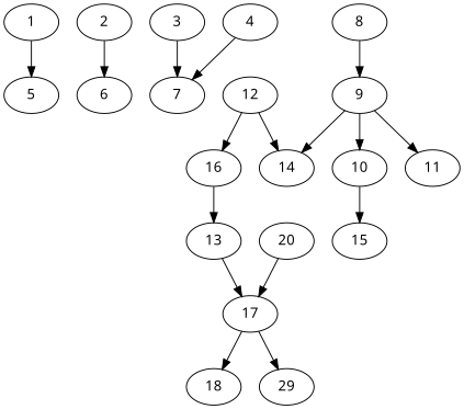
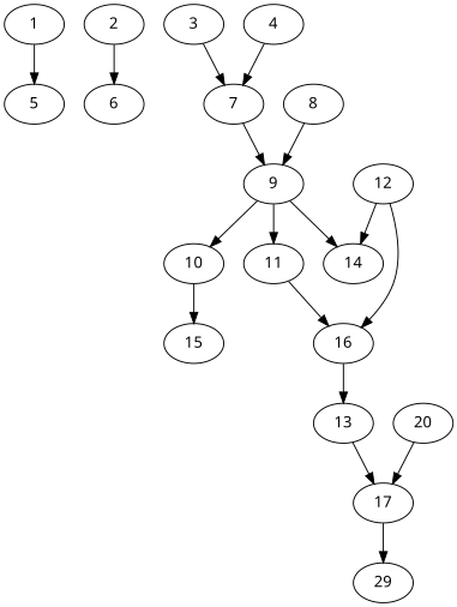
  digraph {
    fontname="Noto Sans"
    node [alpha=0.09 fontname="Noto Sans"]
    edge [fontname="Noto Sans"]
    1 [alpha=0.12 expect_size=22334464]
    5 [expect_size=41396224]
    2 [expect_size=51840000]
    6 [alpha=0.15 expect_size=21259264]
    3 [alpha=0.10 expect_size=35014656]
    7 [alpha=0.17 expect_size=22447104]
    9 [alpha=0.02 expect_size=29750272]
    10 [alpha=0.03 expect_size=13687808]
    11 [alpha=0.14 expect_size=42802176]
    14 [alpha=0.05 expect_size=20647936]
    4 [alpha=0.15 expect_size=36553728]
    8 [alpha=0.19 expect_size=32148480]
    15 [alpha=0.07 expect_size=9423872]
    16 [alpha=0.08 expect_size=29971456]
    12 [alpha=0.01 expect_size=22988800]
    13 [alpha=0.07 expect_size=43924480]
    17 [alpha=0.06 expect_size=17862656]
-   18 [alpha=0.08 expect_size=11336704]
    n19 [expect_size=9159680 label=29]
    20 [expect_size=13688832]
    1 -> 5
    2 -> 6
    3 -> 7
+   7 -> 9
    9 -> 10
    9 -> 11
    9 -> 14
    10 -> 15
+   11 -> 16
    4 -> 7
    8 -> 9
    16 -> 13
    12 -> 14
    12 -> 16
    13 -> 17
-   17 -> 18
    17 -> n19
    20 -> 17
  }
